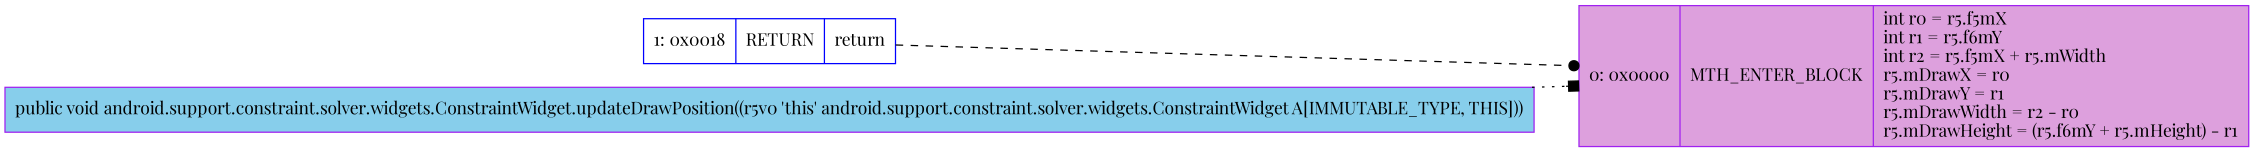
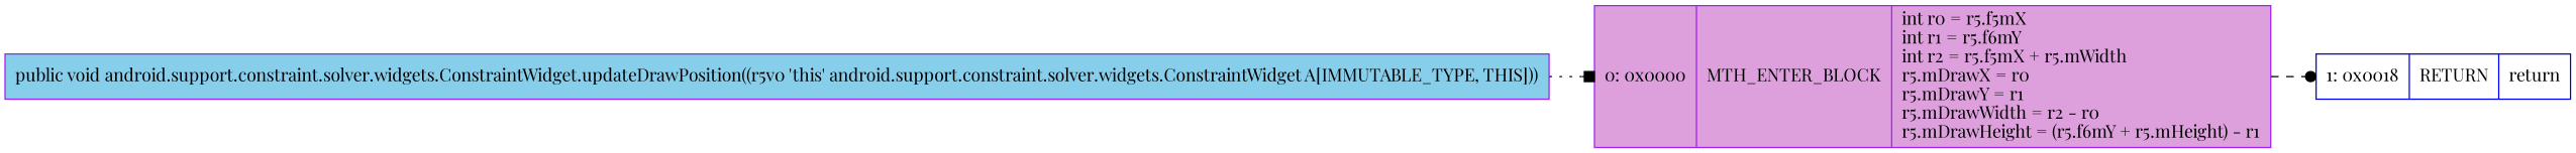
  digraph {
    rankdir=LR
    fontname="Playfair Display"
    node [shape=record style=filled color=purple fontname="Playfair Display"]
    edge [fontname="Playfair Display"]
    n1 [label="{0\:\ 0x0000|MTH_ENTER_BLOCK\l|int r0 = r5.f5mX\lint r1 = r5.f6mY\lint r2 = r5.f5mX + r5.mWidth\lr5.mDrawX = r0\lr5.mDrawY = r1\lr5.mDrawWidth = r2 \- r0\lr5.mDrawHeight = (r5.f6mY + r5.mHeight) \- r1\l}" fillcolor=plum]
    n2 [label="{1\:\ 0x0018|RETURN\l|return\l}" fillcolor=white color=blue]
    n3 [label="{public void android.support.constraint.solver.widgets.ConstraintWidget.updateDrawPosition((r5v0 'this' android.support.constraint.solver.widgets.ConstraintWidget A[IMMUTABLE_TYPE, THIS])) }" fillcolor=skyblue]
-   n2 -> n1 [style=dashed arrowhead=dot]
+   n1 -> n2 [style=dashed arrowhead=dot]
    n3 -> n1 [style=dotted arrowhead=box]
  }
